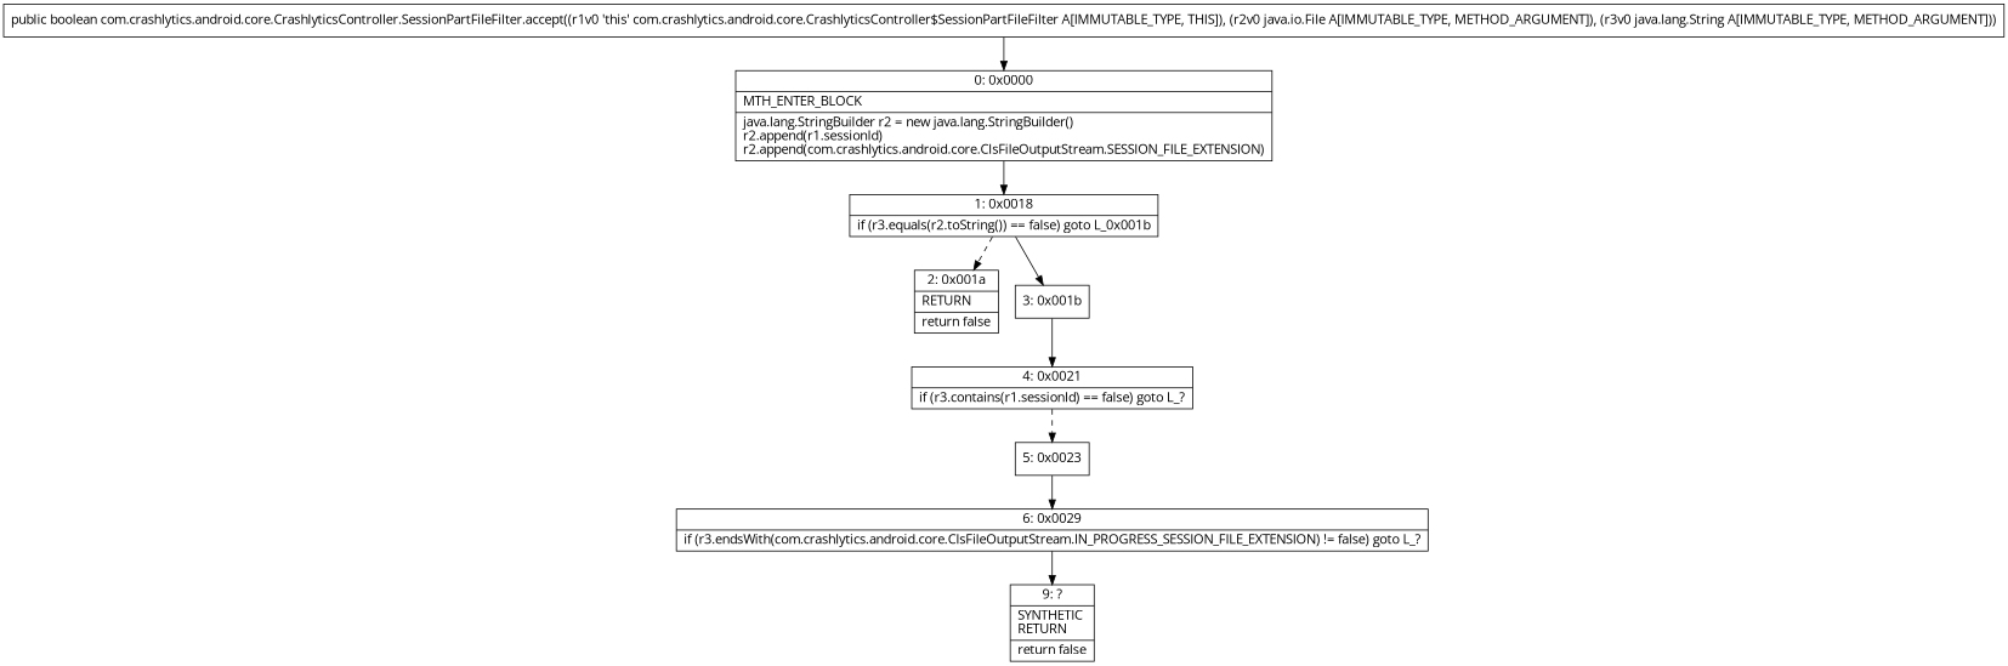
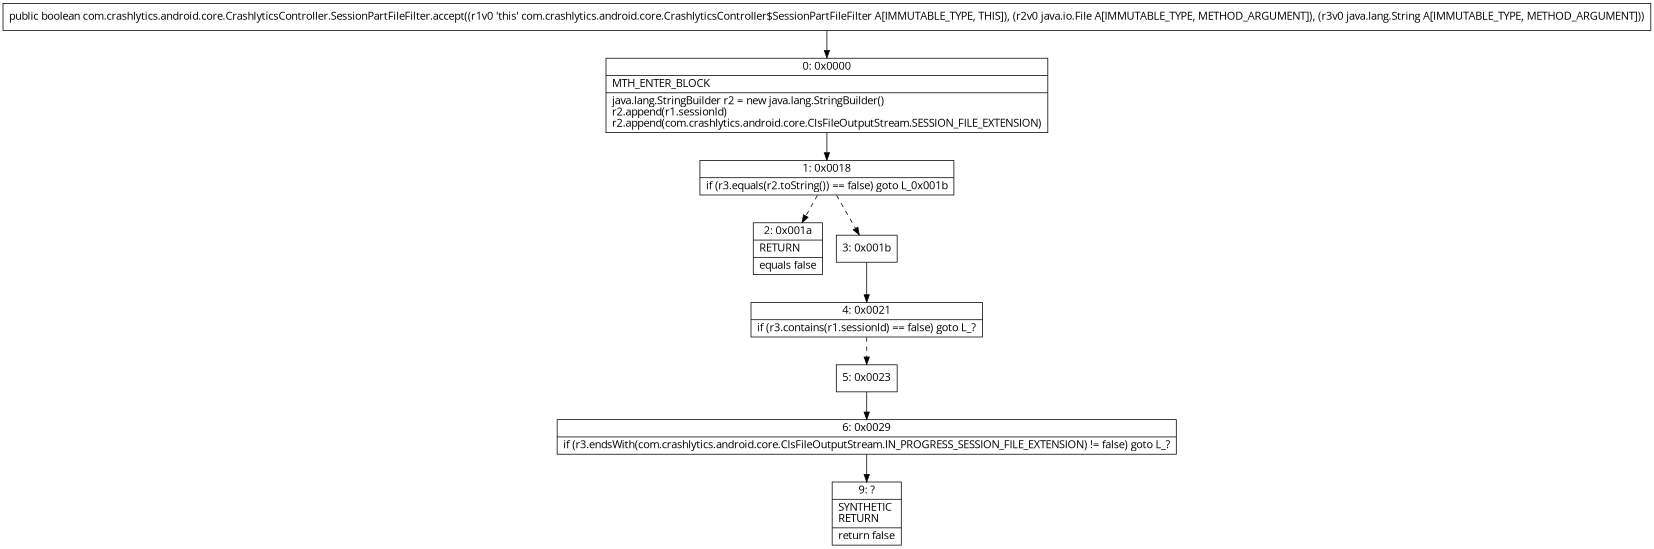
  digraph {
    fontname="Open Sans"
    node [fontname="Open Sans" shape=record]
    edge [fontname="Open Sans"]
    n1 [label="{0\:\ 0x0000|MTH_ENTER_BLOCK\l|java.lang.StringBuilder r2 = new java.lang.StringBuilder()\lr2.append(r1.sessionId)\lr2.append(com.crashlytics.android.core.ClsFileOutputStream.SESSION_FILE_EXTENSION)\l}"]
    n2 [label="{1\:\ 0x0018|if (r3.equals(r2.toString()) == false) goto L_0x001b\l}"]
-   n3 [label="{2\:\ 0x001a|RETURN\l|return false\l}"]
+   n3 [label="{2\:\ 0x001a|RETURN\l|equals false\l}"]
    n4 [label="{3\:\ 0x001b}"]
    n5 [label="{4\:\ 0x0021|if (r3.contains(r1.sessionId) == false) goto L_?\l}"]
    n6 [label="{5\:\ 0x0023}"]
    n7 [label="{6\:\ 0x0029|if (r3.endsWith(com.crashlytics.android.core.ClsFileOutputStream.IN_PROGRESS_SESSION_FILE_EXTENSION) != false) goto L_?\l}"]
    n8 [label="{9\:\ ?|SYNTHETIC\lRETURN\l|return false\l}"]
    n9 [label="{public boolean com.crashlytics.android.core.CrashlyticsController.SessionPartFileFilter.accept((r1v0 'this' com.crashlytics.android.core.CrashlyticsController$SessionPartFileFilter A[IMMUTABLE_TYPE, THIS]), (r2v0 java.io.File A[IMMUTABLE_TYPE, METHOD_ARGUMENT]), (r3v0 java.lang.String A[IMMUTABLE_TYPE, METHOD_ARGUMENT])) }"]
    n1 -> n2
    n2 -> n3 [style=dashed]
-   n2 -> n4
+   n2 -> n4 [style=dashed]
    n4 -> n5
    n5 -> n6 [style=dashed]
    n6 -> n7
    n7 -> n8
    n9 -> n1
  }
